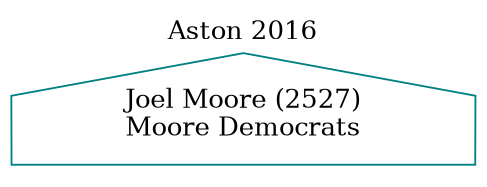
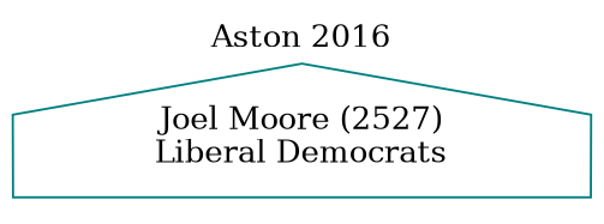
  digraph {
    label="Aston 2016"
    labelloc=t
    mclimit=10
    rankdir=LR
-   n1 [label="Joel Moore (2527)\nMoore Democrats" shape=house color=teal]
+   n1 [label="Joel Moore (2527)\nLiberal Democrats" shape=house color=teal]
  }
